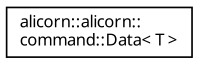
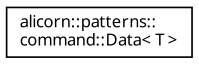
  digraph {
    rankdir=LR
-   n1 [color=black fillcolor=white fontname=Verdana fontsize=10 height=0.2 label="alicorn::alicorn::\lcommand::Data\< T \>" shape=record style=filled width=0.4]
+   n1 [color=black fillcolor=white fontname=Verdana fontsize=10 height=0.2 label="alicorn::patterns::\lcommand::Data\< T \>" shape=record style=filled width=0.4]
  }
